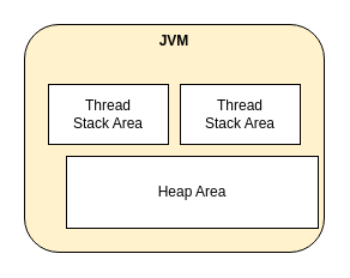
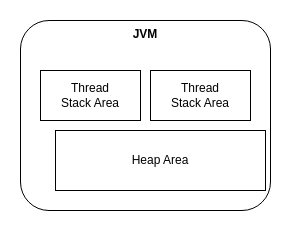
  <mxCell id="0" />
  <mxCell id="1" parent="0" />
- <mxCell id="2" value="JVM" style="rounded=1;whiteSpace=wrap;html=1;fontStyle=1;verticalAlign=top;fillColor=#fff2cc;" vertex="1" parent="1"><mxGeometry x="20" y="20" width="250" height="190" as="geometry" /></mxCell>
+ <mxCell id="2" value="JVM" style="rounded=1;whiteSpace=wrap;html=1;fontStyle=1;verticalAlign=top;" vertex="1" parent="1"><mxGeometry x="20" y="20" width="250" height="190" as="geometry" /></mxCell>
  <mxCell id="3" value="Thread&lt;div&gt;Stack Area&lt;/div&gt;" style="rounded=0;whiteSpace=wrap;html=1;" vertex="1" parent="1"><mxGeometry x="40" y="70" width="100" height="50" as="geometry" /></mxCell>
  <mxCell id="4" value="Thread&lt;div&gt;Stack Area&lt;/div&gt;" style="rounded=0;whiteSpace=wrap;html=1;" vertex="1" parent="1"><mxGeometry x="150" y="70" width="100" height="50" as="geometry" /></mxCell>
  <mxCell id="5" value="Heap Area" style="rounded=0;whiteSpace=wrap;html=1;" vertex="1" parent="1"><mxGeometry x="55" y="130" width="210" height="60" as="geometry" /></mxCell>
